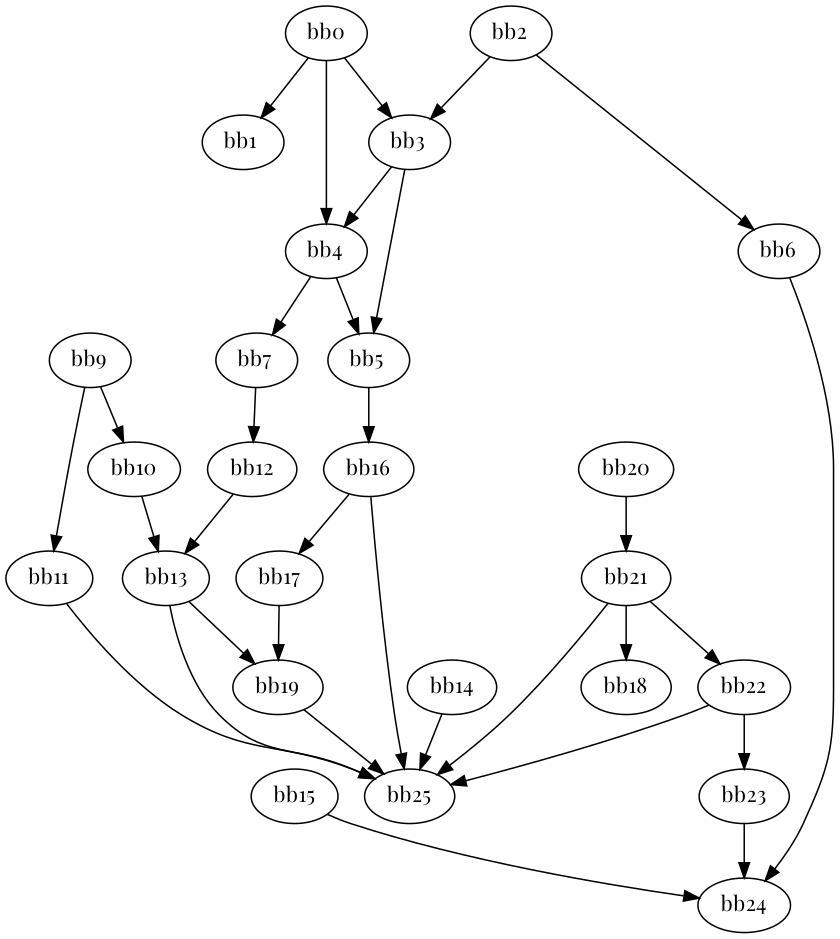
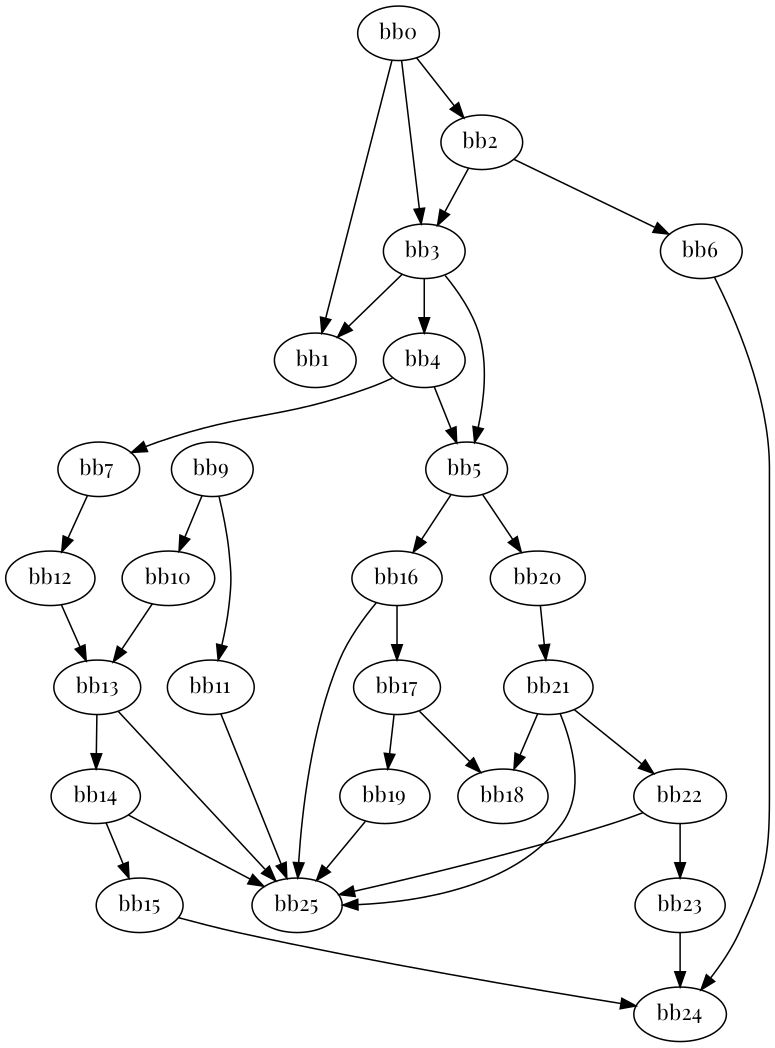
  digraph {
    fontname="Playfair Display"
    node [fontname="Playfair Display"]
    edge [fontname="Playfair Display"]
    n1 [label="bb0\l"]
    n2 [label="bb1\l"]
    n3 [label="bb2\l"]
    n4 [label="bb3\l"]
    n5 [label="bb6\l"]
    n6 [label="bb4\l"]
    n7 [label="bb5\l"]
    n8 [label="bb24\l"]
    n9 [label="bb7\l"]
    n10 [label="bb16\l"]
    n11 [label="bb20\l"]
    n12 [label="bb12\l"]
    n13 [label="bb25\l"]
    n14 [label="bb17\l"]
    n15 [label="bb21\l"]
    n16 [label="bb13\l"]
    n17 [label="bb9\l"]
    n18 [label="bb10\l"]
    n19 [label="bb11\l"]
    n20 [label="bb14\l"]
    n21 [label="bb15\l"]
    n22 [label="bb18\l"]
    n23 [label="bb19\l"]
    n24 [label="bb22\l"]
    n25 [label="bb23\l"]
    n1 -> n2
-   n1 -> n6
+   n1 -> n3
    n1 -> n4
    n3 -> n4
    n3 -> n5
+   n4 -> n2
    n4 -> n6
    n4 -> n7
    n5 -> n8
    n6 -> n7
    n6 -> n9
    n7 -> n10
+   n7 -> n11
    n9 -> n12
    n10 -> n13
    n10 -> n14
    n11 -> n15
    n12 -> n16
+   n14 -> n22
    n14 -> n23
    n15 -> n13
    n15 -> n22
    n15 -> n24
    n16 -> n13
-   n16 -> n23
+   n16 -> n20
    n17 -> n18
    n17 -> n19
    n18 -> n16
    n19 -> n13
    n20 -> n13
+   n20 -> n21
    n21 -> n8
    n23 -> n13
    n24 -> n13
    n24 -> n25
    n25 -> n8
  }
